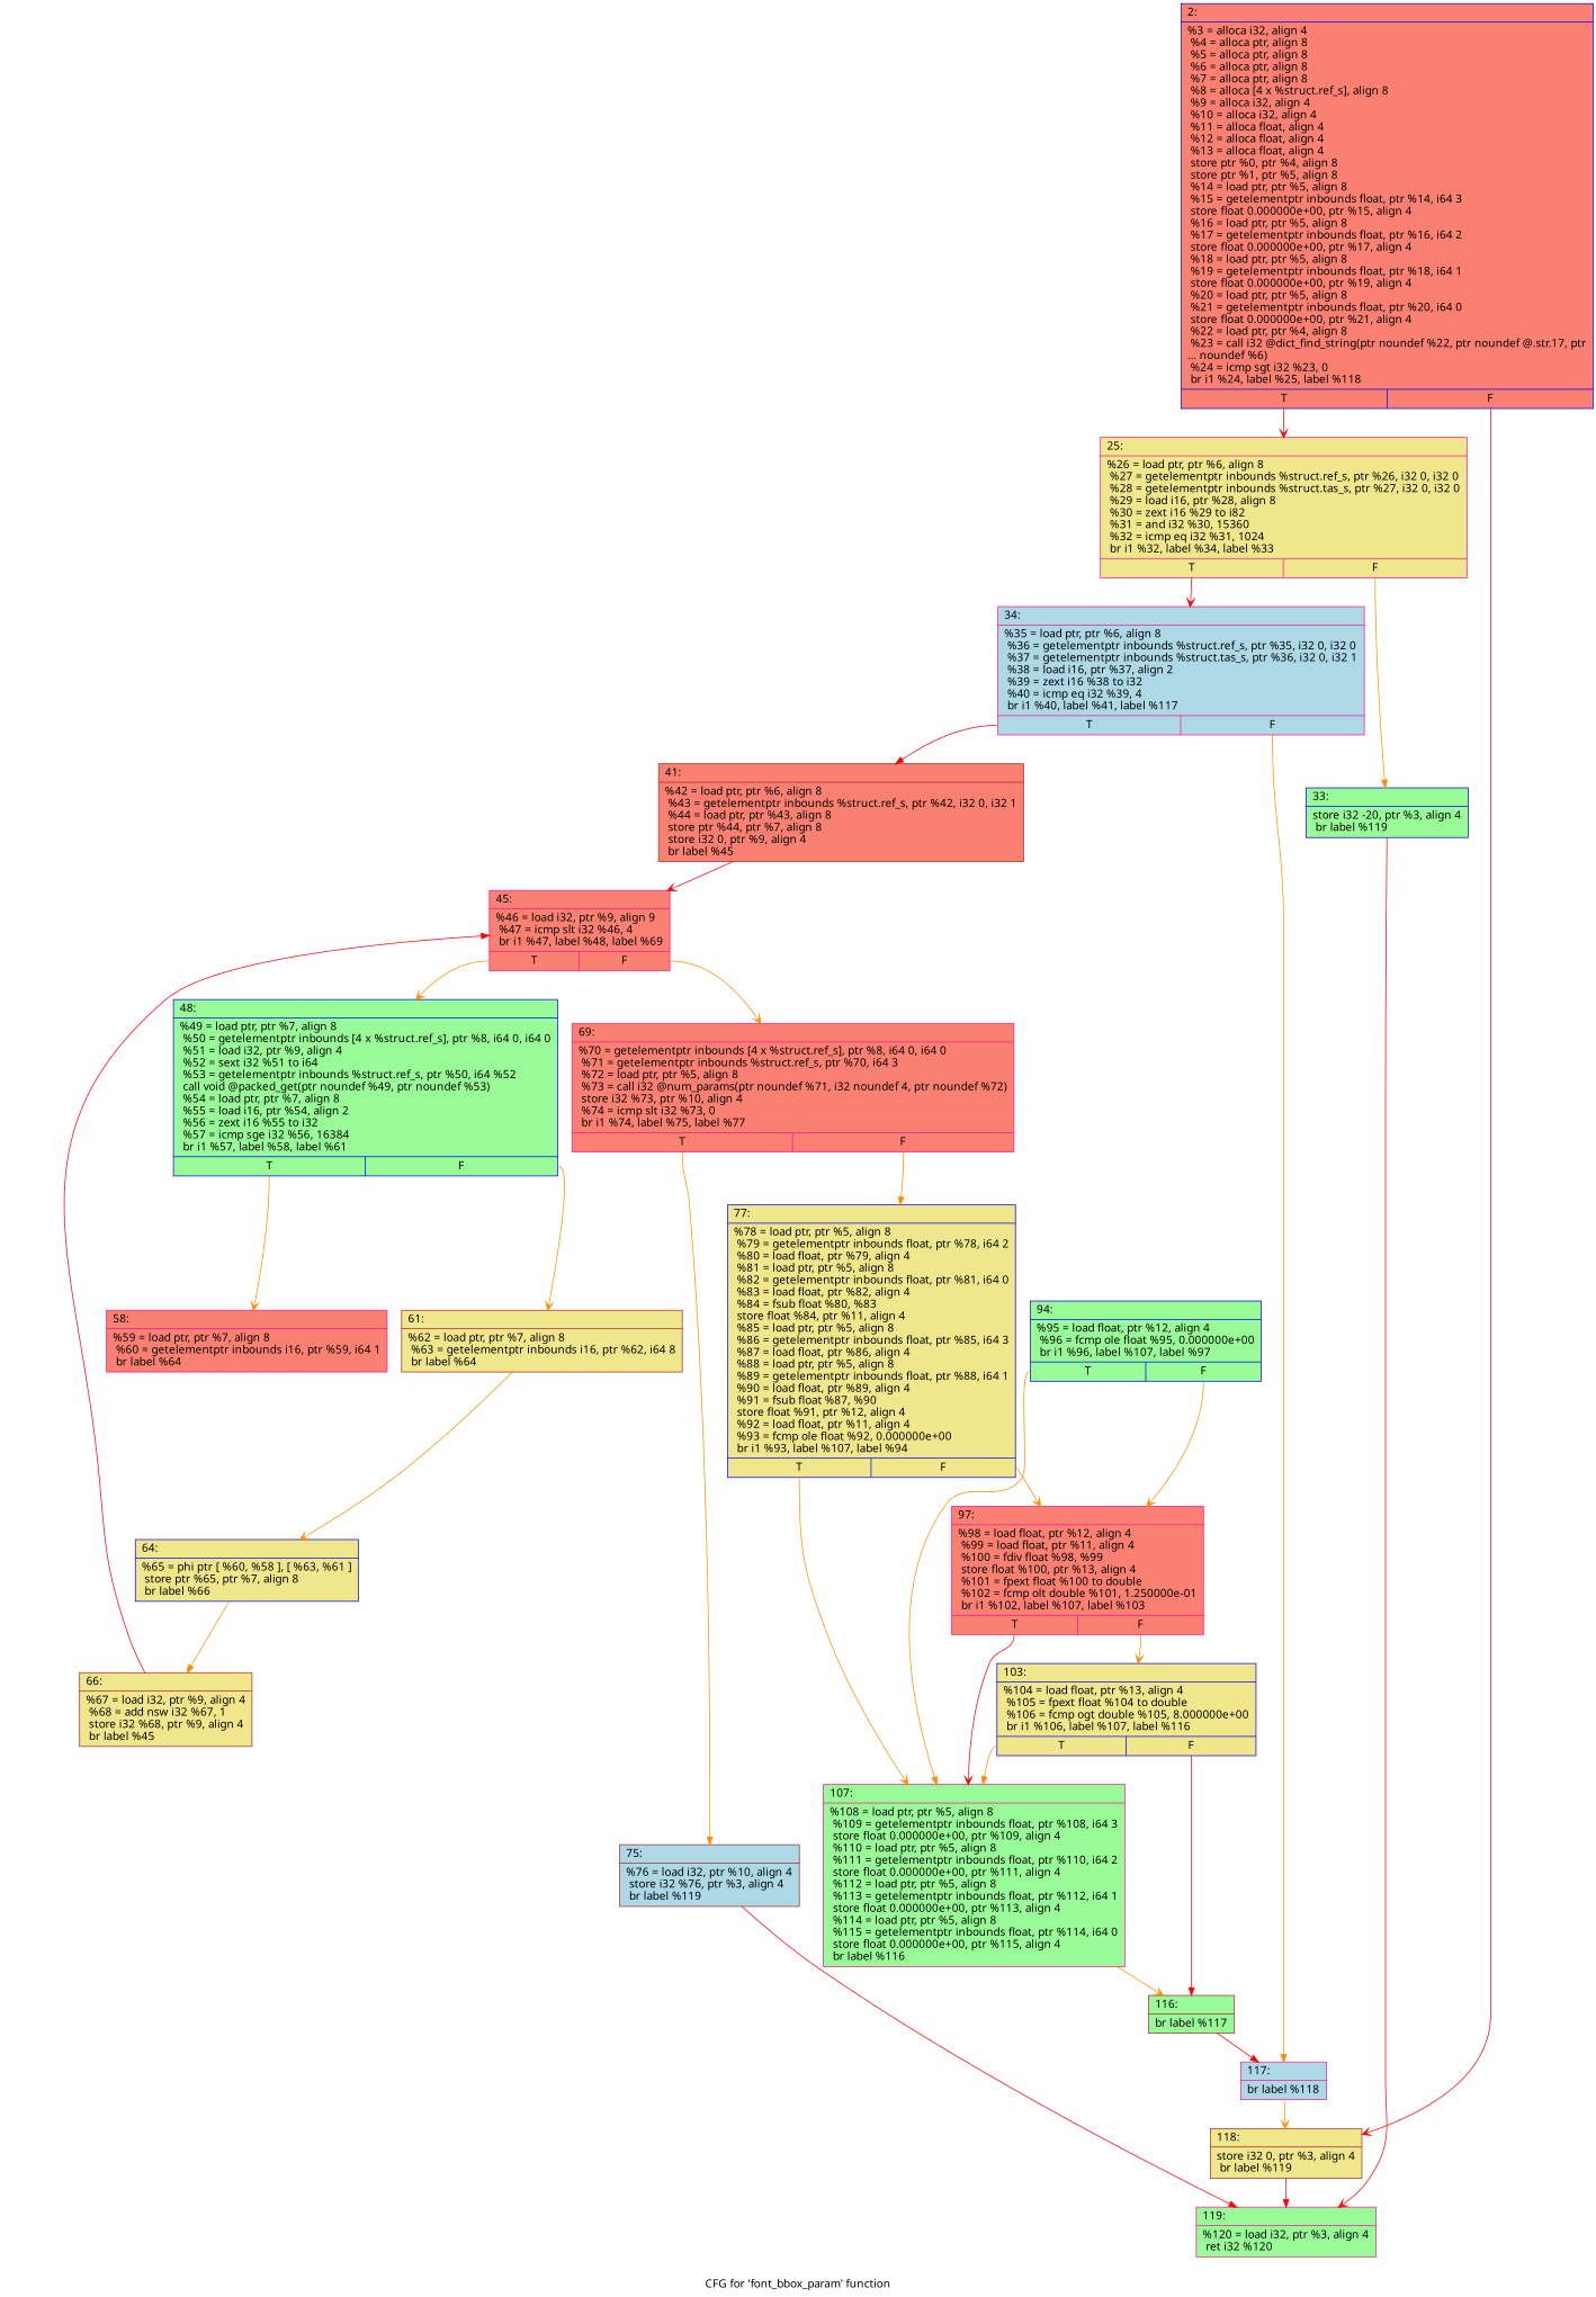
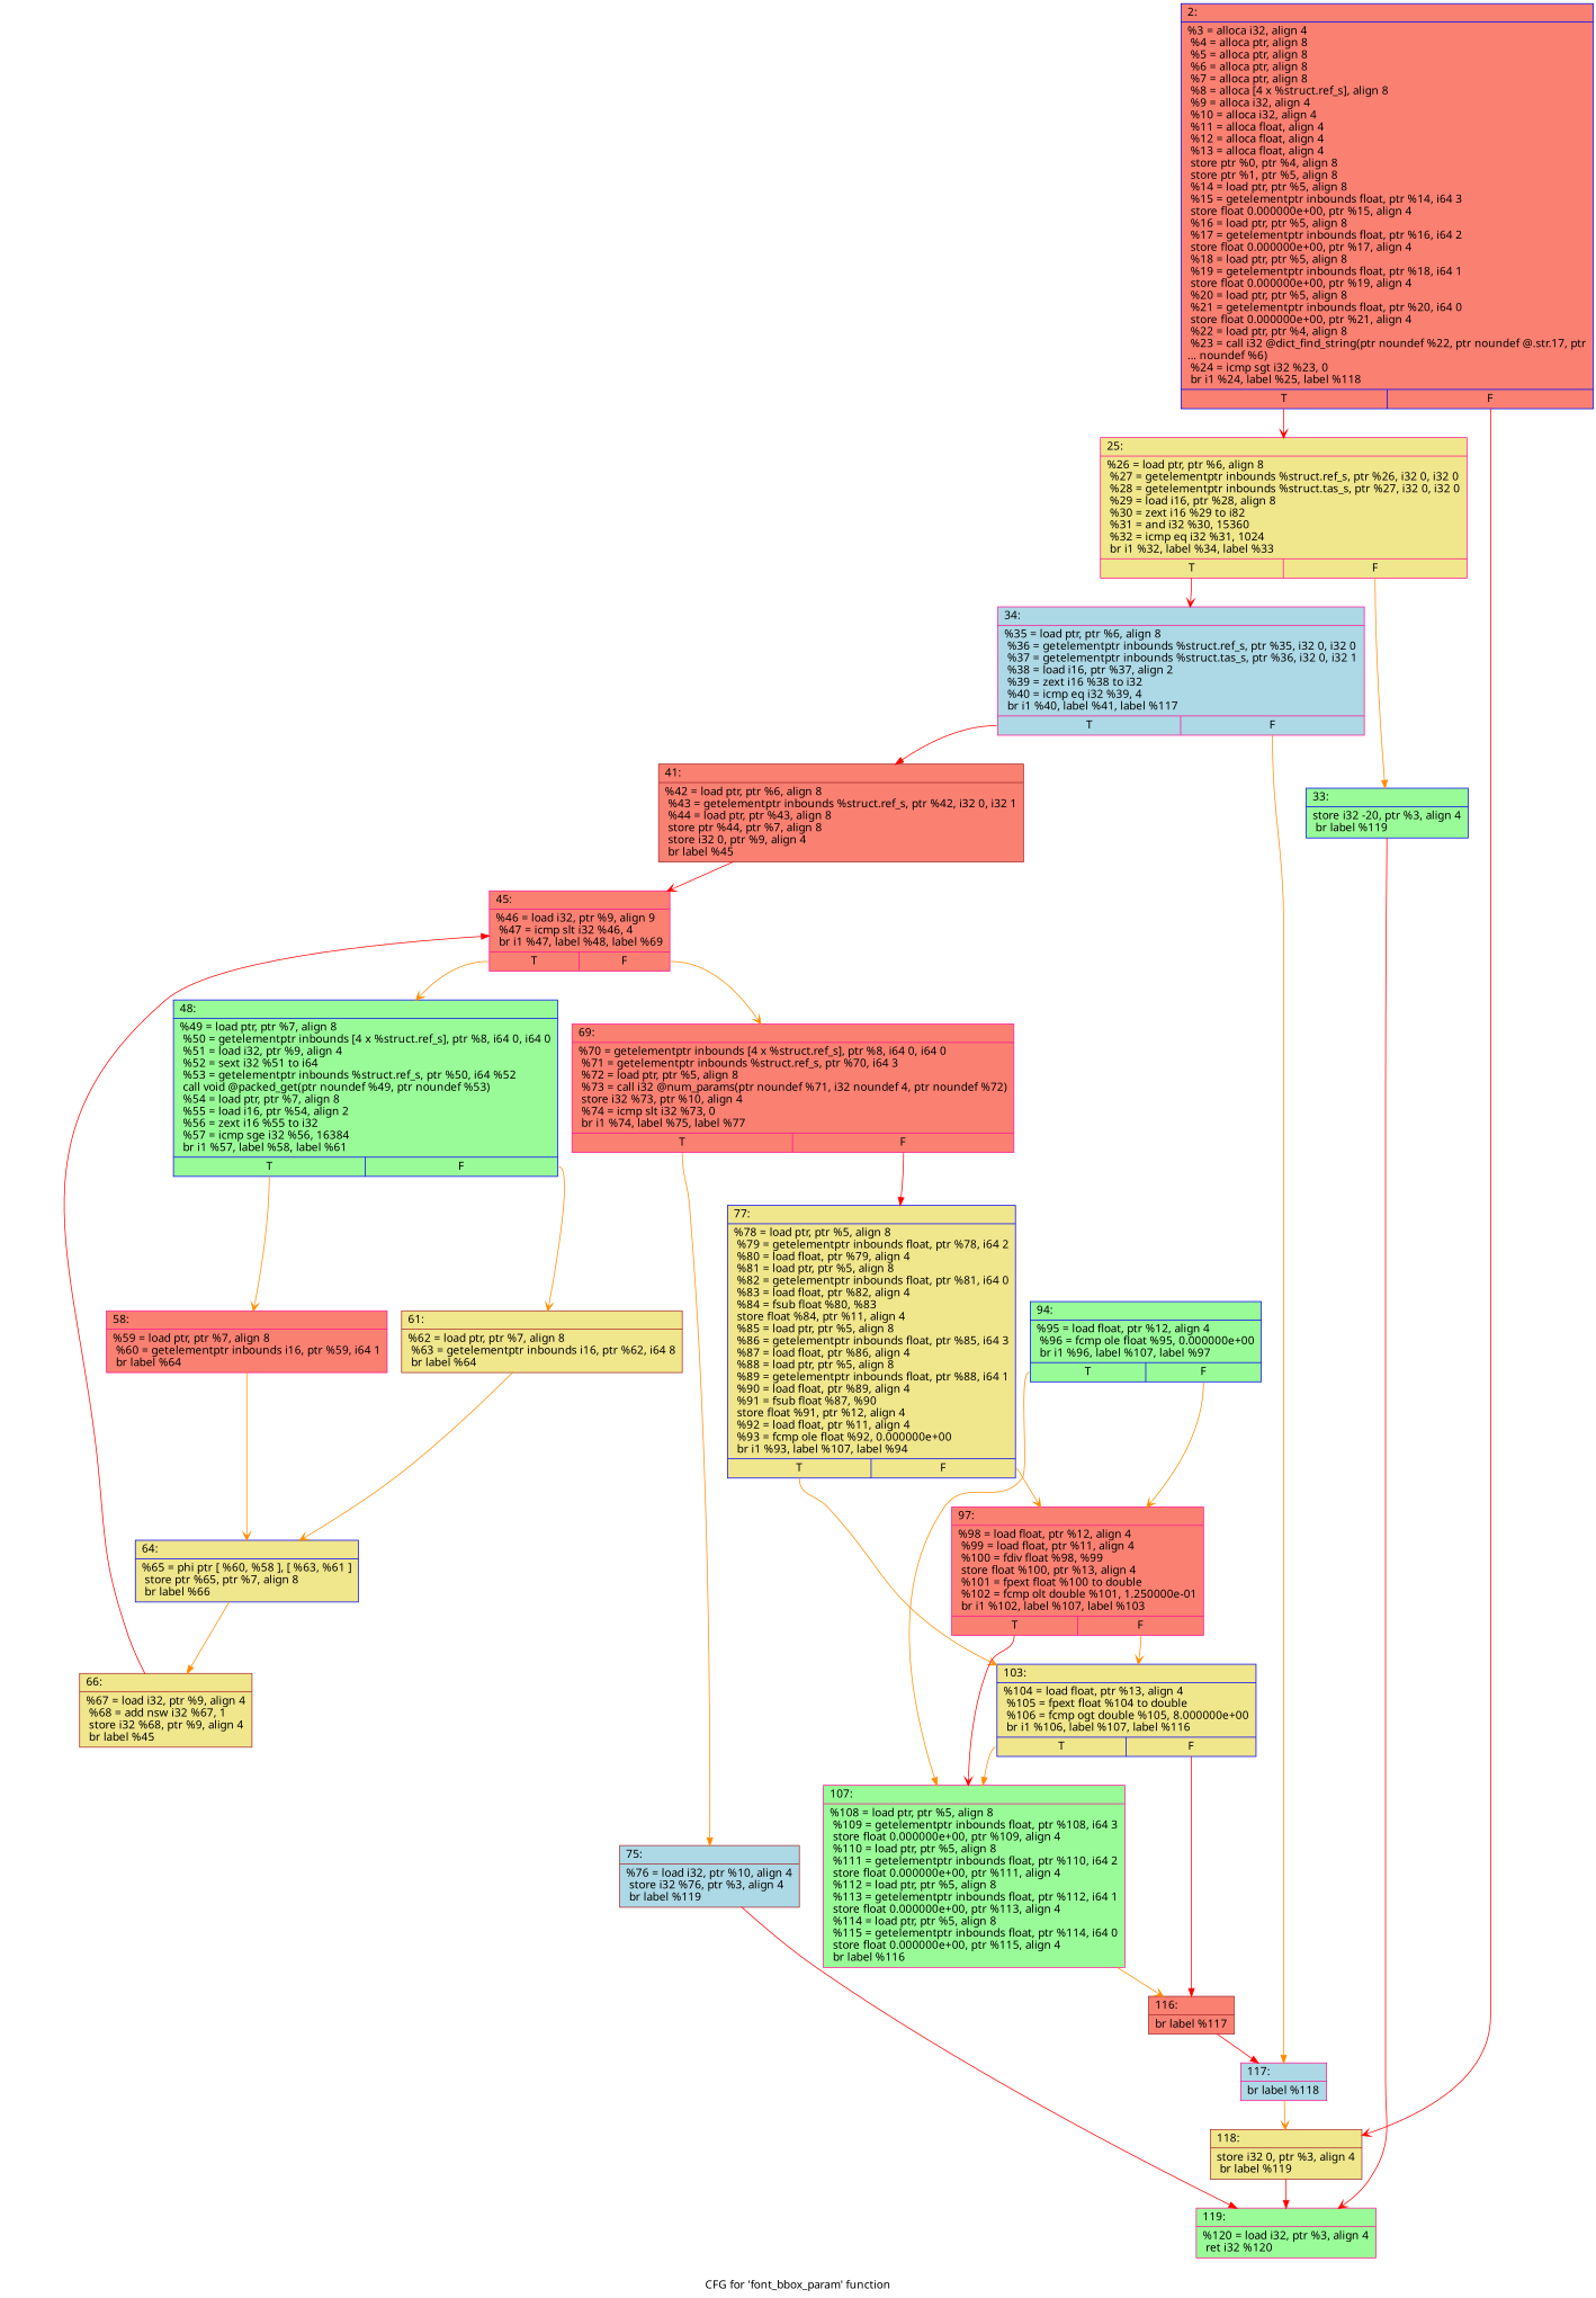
  digraph {
    fontname="Noto Sans"
    label="CFG for 'font_bbox_param' function"
    node [color=deeppink fillcolor=khaki fontname="Noto Sans" shape=record style=filled]
    edge [arrowhead=vee color=darkorange fontname="Noto Sans"]
    n1 [color=blue fillcolor=salmon label="{2:\l|  %3 = alloca i32, align 4\l  %4 = alloca ptr, align 8\l  %5 = alloca ptr, align 8\l  %6 = alloca ptr, align 8\l  %7 = alloca ptr, align 8\l  %8 = alloca [4 x %struct.ref_s], align 8\l  %9 = alloca i32, align 4\l  %10 = alloca i32, align 4\l  %11 = alloca float, align 4\l  %12 = alloca float, align 4\l  %13 = alloca float, align 4\l  store ptr %0, ptr %4, align 8\l  store ptr %1, ptr %5, align 8\l  %14 = load ptr, ptr %5, align 8\l  %15 = getelementptr inbounds float, ptr %14, i64 3\l  store float 0.000000e+00, ptr %15, align 4\l  %16 = load ptr, ptr %5, align 8\l  %17 = getelementptr inbounds float, ptr %16, i64 2\l  store float 0.000000e+00, ptr %17, align 4\l  %18 = load ptr, ptr %5, align 8\l  %19 = getelementptr inbounds float, ptr %18, i64 1\l  store float 0.000000e+00, ptr %19, align 4\l  %20 = load ptr, ptr %5, align 8\l  %21 = getelementptr inbounds float, ptr %20, i64 0\l  store float 0.000000e+00, ptr %21, align 4\l  %22 = load ptr, ptr %4, align 8\l  %23 = call i32 @dict_find_string(ptr noundef %22, ptr noundef @.str.17, ptr\l... noundef %6)\l  %24 = icmp sgt i32 %23, 0\l  br i1 %24, label %25, label %118\l|{<s0>T|<s1>F}}"]
    n2 [label="{25:\l|  %26 = load ptr, ptr %6, align 8\l  %27 = getelementptr inbounds %struct.ref_s, ptr %26, i32 0, i32 0\l  %28 = getelementptr inbounds %struct.tas_s, ptr %27, i32 0, i32 0\l  %29 = load i16, ptr %28, align 8\l  %30 = zext i16 %29 to i82\l  %31 = and i32 %30, 15360\l  %32 = icmp eq i32 %31, 1024\l  br i1 %32, label %34, label %33\l|{<s0>T|<s1>F}}"]
    n3 [color=brown label="{118:\l|  store i32 0, ptr %3, align 4\l  br label %119\l}"]
    n4 [fillcolor=lightblue label="{34:\l|  %35 = load ptr, ptr %6, align 8\l  %36 = getelementptr inbounds %struct.ref_s, ptr %35, i32 0, i32 0\l  %37 = getelementptr inbounds %struct.tas_s, ptr %36, i32 0, i32 1\l  %38 = load i16, ptr %37, align 2\l  %39 = zext i16 %38 to i32\l  %40 = icmp eq i32 %39, 4\l  br i1 %40, label %41, label %117\l|{<s0>T|<s1>F}}"]
    n5 [color=blue fillcolor=palegreen label="{33:\l|  store i32 -20, ptr %3, align 4\l  br label %119\l}"]
    n6 [fillcolor=palegreen label="{119:\l|  %120 = load i32, ptr %3, align 4\l  ret i32 %120\l}"]
    n7 [color=brown fillcolor=salmon label="{41:\l|  %42 = load ptr, ptr %6, align 8\l  %43 = getelementptr inbounds %struct.ref_s, ptr %42, i32 0, i32 1\l  %44 = load ptr, ptr %43, align 8\l  store ptr %44, ptr %7, align 8\l  store i32 0, ptr %9, align 4\l  br label %45\l}"]
    n8 [fillcolor=lightblue label="{117:\l|  br label %118\l}"]
    n9 [fillcolor=salmon label="{45:\l|  %46 = load i32, ptr %9, align 9\l  %47 = icmp slt i32 %46, 4\l  br i1 %47, label %48, label %69\l|{<s0>T|<s1>F}}"]
    n10 [color=blue fillcolor=palegreen label="{48:\l|  %49 = load ptr, ptr %7, align 8\l  %50 = getelementptr inbounds [4 x %struct.ref_s], ptr %8, i64 0, i64 0\l  %51 = load i32, ptr %9, align 4\l  %52 = sext i32 %51 to i64\l  %53 = getelementptr inbounds %struct.ref_s, ptr %50, i64 %52\l  call void @packed_get(ptr noundef %49, ptr noundef %53)\l  %54 = load ptr, ptr %7, align 8\l  %55 = load i16, ptr %54, align 2\l  %56 = zext i16 %55 to i32\l  %57 = icmp sge i32 %56, 16384\l  br i1 %57, label %58, label %61\l|{<s0>T|<s1>F}}"]
    n11 [fillcolor=salmon label="{69:\l|  %70 = getelementptr inbounds [4 x %struct.ref_s], ptr %8, i64 0, i64 0\l  %71 = getelementptr inbounds %struct.ref_s, ptr %70, i64 3\l  %72 = load ptr, ptr %5, align 8\l  %73 = call i32 @num_params(ptr noundef %71, i32 noundef 4, ptr noundef %72)\l  store i32 %73, ptr %10, align 4\l  %74 = icmp slt i32 %73, 0\l  br i1 %74, label %75, label %77\l|{<s0>T|<s1>F}}"]
    n12 [fillcolor=salmon label="{58:\l|  %59 = load ptr, ptr %7, align 8\l  %60 = getelementptr inbounds i16, ptr %59, i64 1\l  br label %64\l}"]
    n13 [color=brown label="{61:\l|  %62 = load ptr, ptr %7, align 8\l  %63 = getelementptr inbounds i16, ptr %62, i64 8\l  br label %64\l}"]
    n14 [color=brown fillcolor=lightblue label="{75:\l|  %76 = load i32, ptr %10, align 4\l  store i32 %76, ptr %3, align 4\l  br label %119\l}"]
    n15 [color=blue label="{77:\l|  %78 = load ptr, ptr %5, align 8\l  %79 = getelementptr inbounds float, ptr %78, i64 2\l  %80 = load float, ptr %79, align 4\l  %81 = load ptr, ptr %5, align 8\l  %82 = getelementptr inbounds float, ptr %81, i64 0\l  %83 = load float, ptr %82, align 4\l  %84 = fsub float %80, %83\l  store float %84, ptr %11, align 4\l  %85 = load ptr, ptr %5, align 8\l  %86 = getelementptr inbounds float, ptr %85, i64 3\l  %87 = load float, ptr %86, align 4\l  %88 = load ptr, ptr %5, align 8\l  %89 = getelementptr inbounds float, ptr %88, i64 1\l  %90 = load float, ptr %89, align 4\l  %91 = fsub float %87, %90\l  store float %91, ptr %12, align 4\l  %92 = load float, ptr %11, align 4\l  %93 = fcmp ole float %92, 0.000000e+00\l  br i1 %93, label %107, label %94\l|{<s0>T|<s1>F}}"]
    n16 [color=blue label="{64:\l|  %65 = phi ptr [ %60, %58 ], [ %63, %61 ]\l  store ptr %65, ptr %7, align 8\l  br label %66\l}"]
    n17 [fillcolor=palegreen label="{107:\l|  %108 = load ptr, ptr %5, align 8\l  %109 = getelementptr inbounds float, ptr %108, i64 3\l  store float 0.000000e+00, ptr %109, align 4\l  %110 = load ptr, ptr %5, align 8\l  %111 = getelementptr inbounds float, ptr %110, i64 2\l  store float 0.000000e+00, ptr %111, align 4\l  %112 = load ptr, ptr %5, align 8\l  %113 = getelementptr inbounds float, ptr %112, i64 1\l  store float 0.000000e+00, ptr %113, align 4\l  %114 = load ptr, ptr %5, align 8\l  %115 = getelementptr inbounds float, ptr %114, i64 0\l  store float 0.000000e+00, ptr %115, align 4\l  br label %116\l}"]
    n18 [fillcolor=salmon label="{97:\l|  %98 = load float, ptr %12, align 4\l  %99 = load float, ptr %11, align 4\l  %100 = fdiv float %98, %99\l  store float %100, ptr %13, align 4\l  %101 = fpext float %100 to double\l  %102 = fcmp olt double %101, 1.250000e-01\l  br i1 %102, label %107, label %103\l|{<s0>T|<s1>F}}"]
    n19 [color=brown label="{66:\l|  %67 = load i32, ptr %9, align 4\l  %68 = add nsw i32 %67, 1\l  store i32 %68, ptr %9, align 4\l  br label %45\l}"]
-   n20 [color=brown fillcolor=palegreen label="{116:\l|  br label %117\l}"]
+   n20 [color=brown fillcolor=salmon label="{116:\l|  br label %117\l}"]
    n21 [color=blue fillcolor=palegreen label="{94:\l|  %95 = load float, ptr %12, align 4\l  %96 = fcmp ole float %95, 0.000000e+00\l  br i1 %96, label %107, label %97\l|{<s0>T|<s1>F}}"]
    n22 [color=blue label="{103:\l|  %104 = load float, ptr %13, align 4\l  %105 = fpext float %104 to double\l  %106 = fcmp ogt double %105, 8.000000e+00\l  br i1 %106, label %107, label %116\l|{<s0>T|<s1>F}}"]
    n1 -> n2 [color=red tailport=s0]
    n1 -> n3 [color=red tailport=s1]
    n2 -> n4 [color=red tailport=s0]
    n2 -> n5 [arrowhead=normal tailport=s1]
    n3 -> n6 [arrowhead=normal color=red]
    n4 -> n7 [arrowhead=normal color=red tailport=s0]
    n4 -> n8 [arrowhead=normal tailport=s1]
    n5 -> n6 [color=red]
    n7 -> n9 [color=red]
    n8 -> n3
    n9 -> n10 [tailport=s0]
    n9 -> n11 [tailport=s1]
    n10 -> n12 [tailport=s0]
    n10 -> n13 [tailport=s1]
    n11 -> n14 [arrowhead=normal tailport=s0]
-   n11 -> n15 [arrowhead=normal tailport=s1]
+   n11 -> n15 [arrowhead=normal color=red tailport=s1]
+   n12 -> n16
    n13 -> n16
    n14 -> n6 [arrowhead=normal color=red]
-   n15 -> n17 [tailport=s0]
+   n15 -> n22 [tailport=s0]
    n15 -> n18 [tailport=s1]
    n16 -> n19 [arrowhead=normal]
    n17 -> n20
    n18 -> n17 [color=red tailport=s0]
    n18 -> n22 [tailport=s1]
    n19 -> n9 [arrowhead=normal color=red]
    n20 -> n8 [arrowhead=normal color=red]
    n21 -> n17 [arrowhead=normal tailport=s0]
    n21 -> n18 [tailport=s1]
    n22 -> n17 [arrowhead=normal tailport=s0]
    n22 -> n20 [arrowhead=normal color=red tailport=s1]
  }
